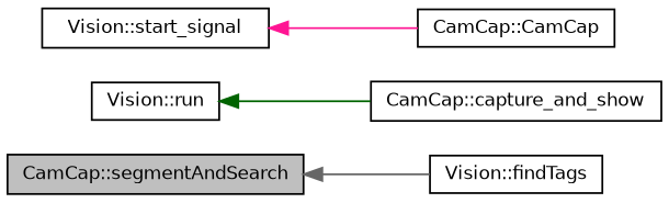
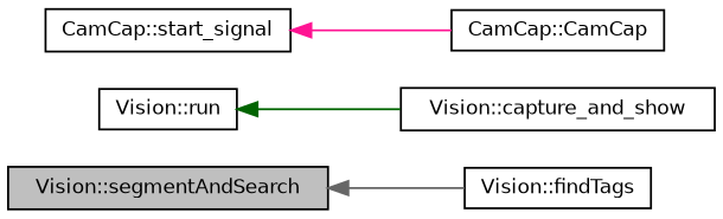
  digraph {
    rankdir=LR
    node [color=black fillcolor=white fontname=Helvetica fontsize=10 shape=record style=filled]
    edge [dir=back fontname=Helvetica fontsize=10 labelfontname=Helvetica labelfontsize=10 style=solid]
-   n1 [fillcolor=grey75 fontcolor=black height=0.2 label="CamCap::segmentAndSearch" width=0.4]
+   n1 [fillcolor=grey75 fontcolor=black height=0.2 label="Vision::segmentAndSearch" width=0.4]
    n2 [height=0.2 label="Vision::findTags" width=0.4]
    n3 [height=0.2 label="Vision::run" width=0.4]
-   n4 [height=0.2 label="CamCap::capture_and_show" width=0.4]
-   n5 [height=0.2 label="Vision::start_signal" width=0.4]
+   n4 [height=0.2 label="Vision::capture_and_show" width=0.4]
+   n5 [height=0.2 label="CamCap::start_signal" width=0.4]
    n6 [height=0.2 label="CamCap::CamCap" width=0.4]
    n1 -> n2 [color=gray40]
    n3 -> n4 [color=darkgreen]
    n5 -> n6 [color=deeppink]
  }
